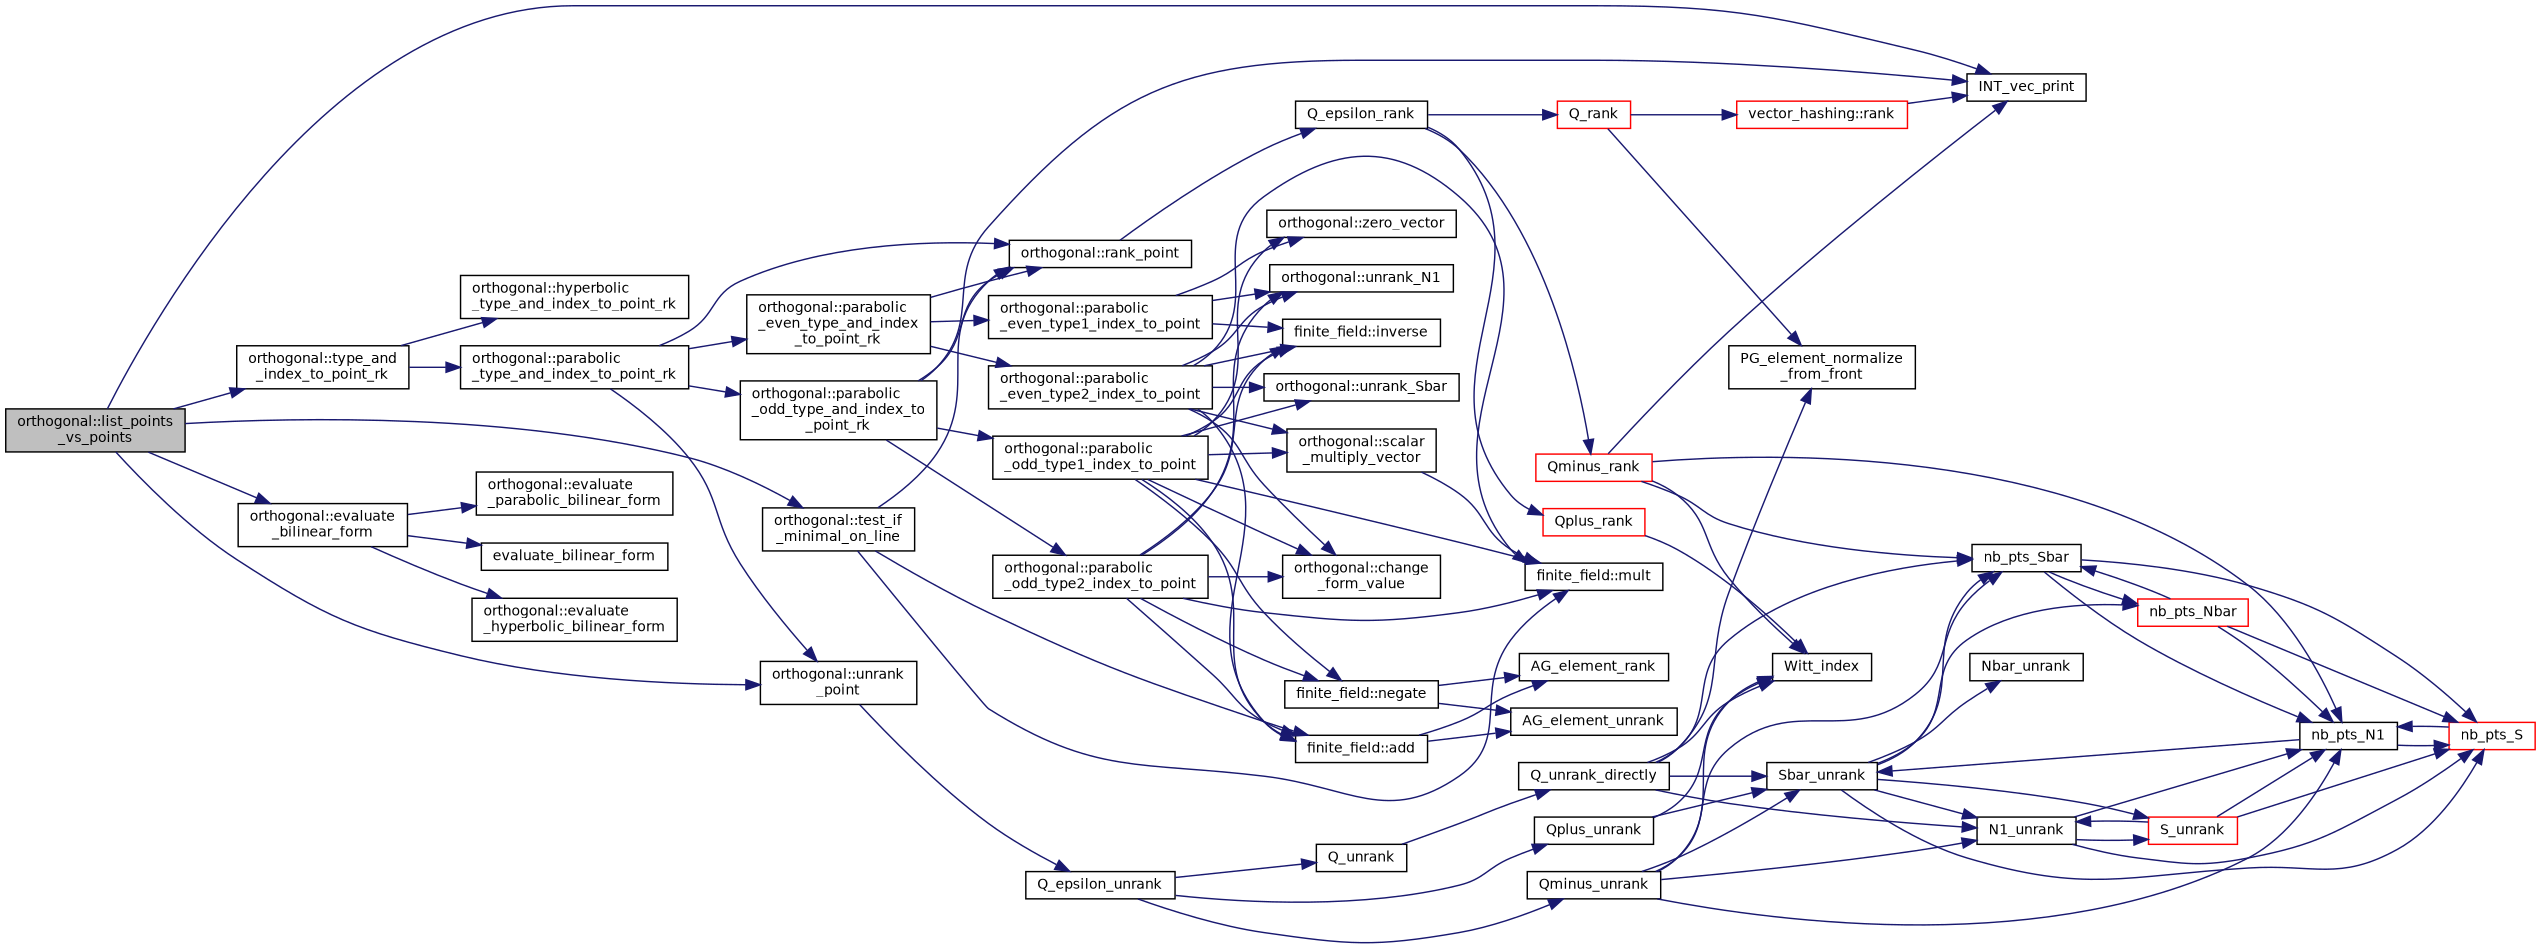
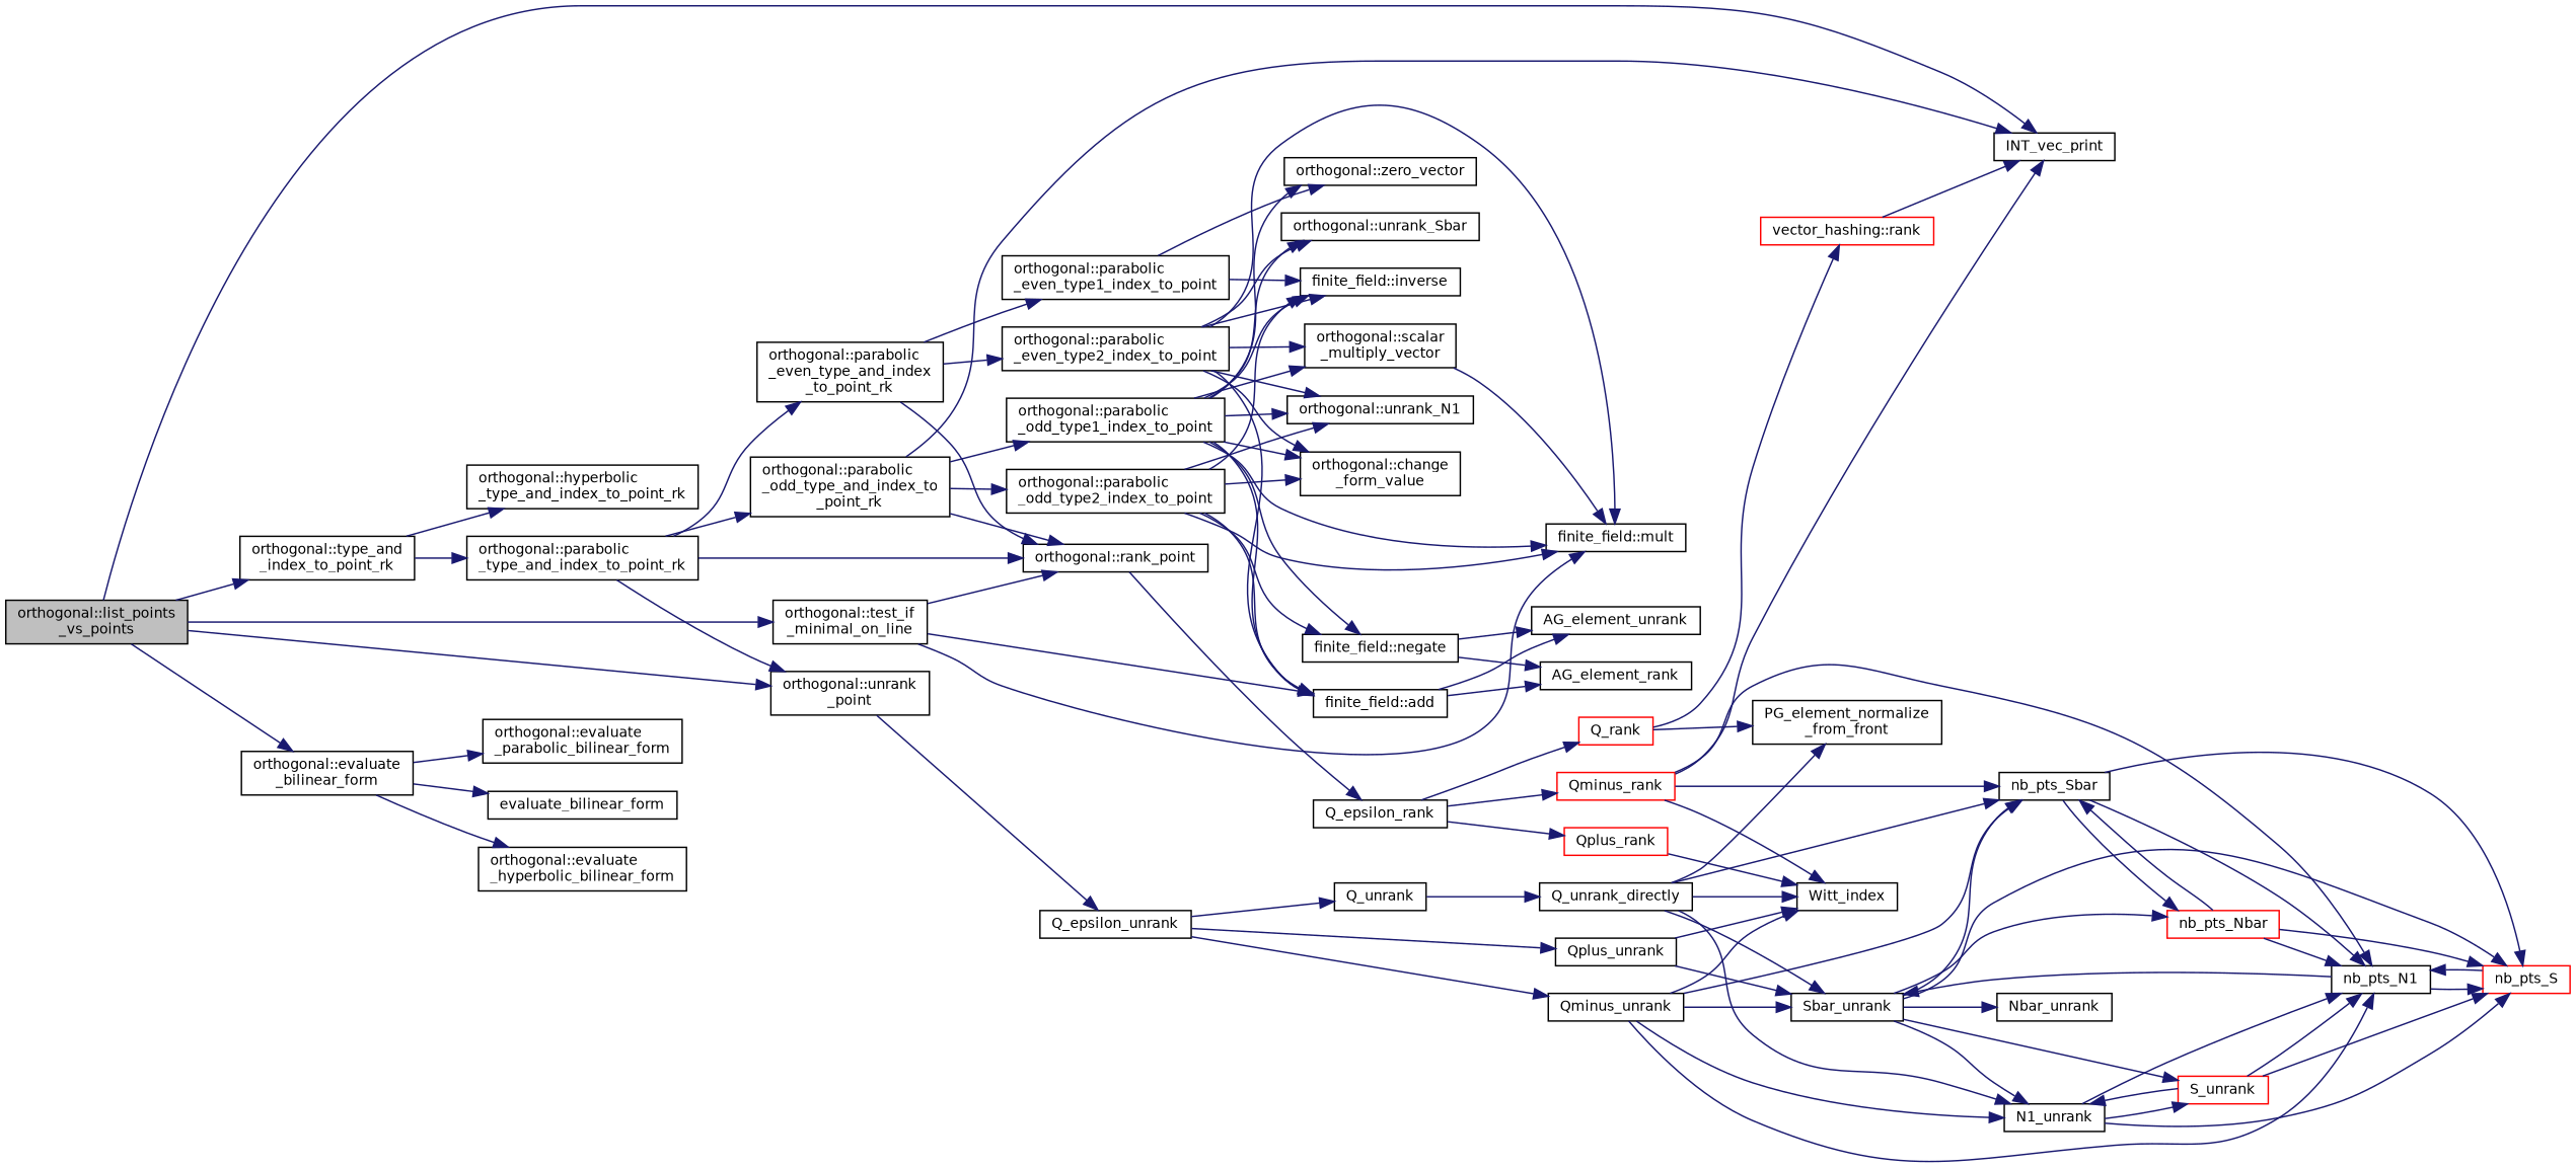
  digraph {
    rankdir=LR
    node [color=black fillcolor=white fontname=Helvetica fontsize=10 shape=record style=filled]
    edge [color=midnightblue fontname=Helvetica fontsize=10 labelfontname=Helvetica labelfontsize=10 style=solid]
    n1 [fillcolor=grey75 fontcolor=black height=0.2 label="orthogonal::list_points\l_vs_points" width=0.4]
    n2 [height=0.2 label="orthogonal::type_and\l_index_to_point_rk" width=0.4]
    n3 [height=0.2 label="orthogonal::unrank\l_point" width=0.4]
    n4 [height=0.2 label=INT_vec_print width=0.4]
    n5 [height=0.2 label="orthogonal::evaluate\l_bilinear_form" width=0.4]
    n6 [height=0.2 label="orthogonal::test_if\l_minimal_on_line" width=0.4]
    n7 [height=0.2 label="orthogonal::hyperbolic\l_type_and_index_to_point_rk" width=0.4]
    n8 [height=0.2 label="orthogonal::parabolic\l_type_and_index_to_point_rk" width=0.4]
    n9 [height=0.2 label=Q_epsilon_unrank width=0.4]
    n10 [height=0.2 label="orthogonal::evaluate\l_hyperbolic_bilinear_form" width=0.4]
    n11 [height=0.2 label="orthogonal::evaluate\l_parabolic_bilinear_form" width=0.4]
    n12 [height=0.2 label=evaluate_bilinear_form width=0.4]
    n13 [height=0.2 label="orthogonal::rank_point" width=0.4]
    n14 [height=0.2 label="finite_field::mult" width=0.4]
    n15 [height=0.2 label="finite_field::add" width=0.4]
    n16 [height=0.2 label="orthogonal::parabolic\l_even_type_and_index\l_to_point_rk" width=0.4]
    n17 [height=0.2 label="orthogonal::parabolic\l_odd_type_and_index_to\l_point_rk" width=0.4]
    n18 [height=0.2 label=Q_epsilon_rank width=0.4]
    n19 [height=0.2 label="orthogonal::parabolic\l_even_type1_index_to_point" width=0.4]
    n20 [height=0.2 label="orthogonal::parabolic\l_even_type2_index_to_point" width=0.4]
    n21 [height=0.2 label="orthogonal::parabolic\l_odd_type1_index_to_point" width=0.4]
    n22 [height=0.2 label="orthogonal::parabolic\l_odd_type2_index_to_point" width=0.4]
    n23 [height=0.2 label=Q_unrank width=0.4]
    n24 [height=0.2 label=Qplus_unrank width=0.4]
    n25 [height=0.2 label=Qminus_unrank width=0.4]
    n26 [height=0.2 label=Q_unrank_directly width=0.4]
    n27 [height=0.2 label=Witt_index width=0.4]
    n28 [height=0.2 label=Sbar_unrank width=0.4]
    n29 [height=0.2 label=nb_pts_Sbar width=0.4]
    n30 [height=0.2 label=N1_unrank width=0.4]
    n31 [height=0.2 label=nb_pts_N1 width=0.4]
    n32 [height=0.2 label="PG_element_normalize\l_from_front" width=0.4]
    n33 [color=red height=0.2 label=nb_pts_S width=0.4]
    n34 [color=red height=0.2 label=nb_pts_Nbar width=0.4]
    n35 [color=red height=0.2 label=S_unrank width=0.4]
    n36 [height=0.2 label=Nbar_unrank width=0.4]
    n37 [color=red height=0.2 label=Q_rank width=0.4]
    n38 [color=red height=0.2 label=Qplus_rank width=0.4]
    n39 [color=red height=0.2 label=Qminus_rank width=0.4]
    n40 [color=red height=0.2 label="vector_hashing::rank" width=0.4]
    n41 [height=0.2 label="orthogonal::zero_vector" width=0.4]
    n42 [height=0.2 label="finite_field::inverse" width=0.4]
    n43 [height=0.2 label="orthogonal::unrank_N1" width=0.4]
    n44 [height=0.2 label="orthogonal::change\l_form_value" width=0.4]
    n45 [height=0.2 label="orthogonal::unrank_Sbar" width=0.4]
    n46 [height=0.2 label="orthogonal::scalar\l_multiply_vector" width=0.4]
    n47 [height=0.2 label=AG_element_unrank width=0.4]
    n48 [height=0.2 label=AG_element_rank width=0.4]
    n49 [height=0.2 label="finite_field::negate" width=0.4]
    n1 -> n2
    n1 -> n3
    n1 -> n4
    n1 -> n5
    n1 -> n6
    n2 -> n7
    n2 -> n8
    n3 -> n9
    n5 -> n10
    n5 -> n11
    n5 -> n12
    n6 -> n13
    n6 -> n14
    n6 -> n15
    n8 -> n3
    n8 -> n13
    n8 -> n16
    n8 -> n17
    n9 -> n23
    n9 -> n24
    n9 -> n25
    n13 -> n18
    n15 -> n47
    n15 -> n48
    n16 -> n13
    n16 -> n19
    n16 -> n20
    n17 -> n4
    n17 -> n13
    n17 -> n21
    n17 -> n22
    n18 -> n37
    n18 -> n38
    n18 -> n39
    n19 -> n41
    n19 -> n42
    n20 -> n14
    n20 -> n15
    n20 -> n42
    n20 -> n43
    n20 -> n44
    n20 -> n45
    n20 -> n46
    n21 -> n14
    n21 -> n15
    n21 -> n41
    n21 -> n42
-   n19 -> n43
+   n21 -> n43
    n21 -> n44
    n21 -> n45
    n21 -> n46
    n21 -> n49
    n22 -> n14
    n22 -> n15
    n22 -> n42
    n22 -> n43
    n22 -> n44
    n22 -> n49
    n23 -> n26
    n24 -> n27
    n24 -> n28
    n25 -> n27
    n25 -> n28
    n25 -> n29
    n25 -> n30
    n25 -> n31
    n26 -> n27
    n26 -> n28
    n26 -> n29
    n26 -> n30
    n26 -> n32
    n28 -> n29
    n28 -> n30
    n28 -> n33
    n28 -> n34
    n28 -> n35
    n28 -> n36
    n29 -> n31
    n29 -> n33
    n29 -> n34
    n30 -> n31
    n30 -> n33
    n30 -> n35
    n31 -> n28
    n31 -> n33
    n33 -> n31
    n34 -> n29
    n34 -> n31
    n34 -> n33
    n35 -> n30
    n35 -> n31
    n35 -> n33
    n37 -> n32
    n37 -> n40
    n38 -> n27
    n39 -> n4
    n39 -> n27
    n39 -> n29
    n39 -> n31
    n40 -> n4
    n46 -> n14
    n49 -> n47
    n49 -> n48
  }
